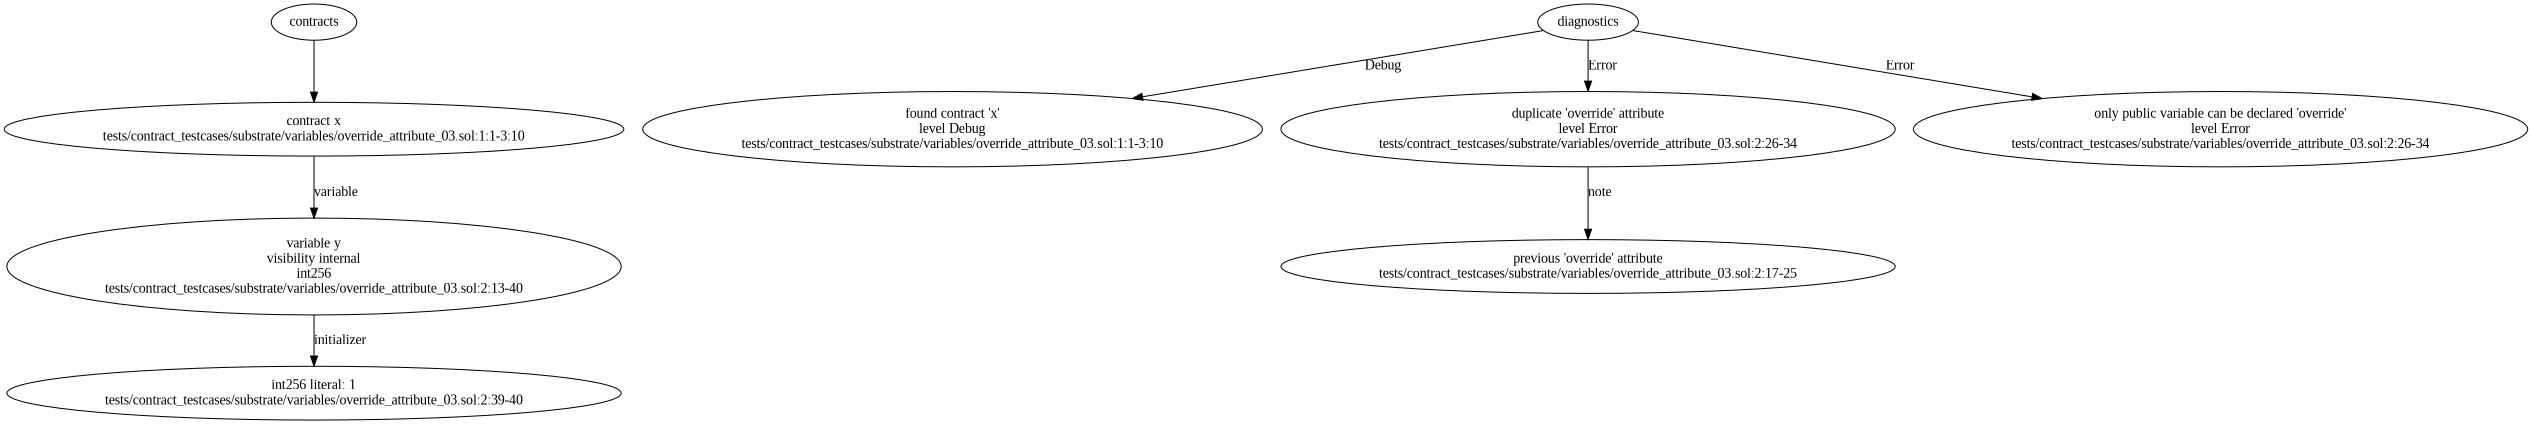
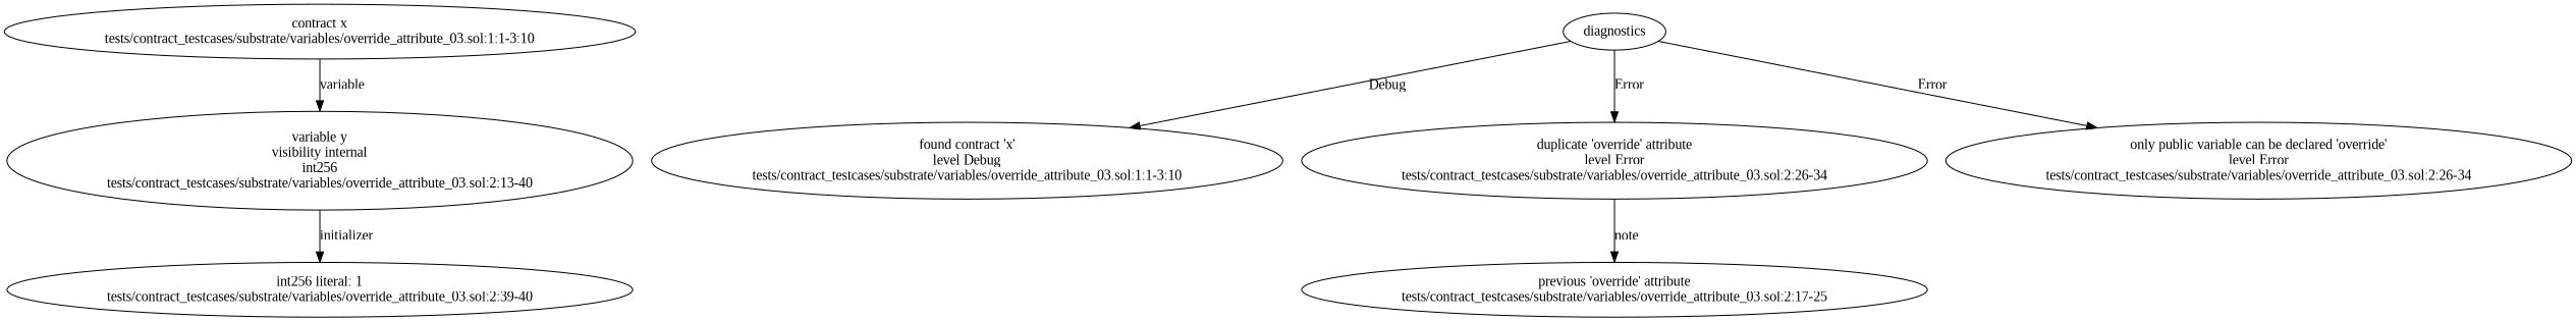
  strict digraph {
    fontname="Liberation Serif"
    node [fontname="Liberation Serif"]
    edge [fontname="Liberation Serif"]
    n1 [label="contract x\ntests/contract_testcases/substrate/variables/override_attribute_03.sol:1:1-3:10"]
    n2 [label="variable y\nvisibility internal\nint256\ntests/contract_testcases/substrate/variables/override_attribute_03.sol:2:13-40"]
    n3 [label="int256 literal: 1\ntests/contract_testcases/substrate/variables/override_attribute_03.sol:2:39-40"]
    n4 [label="found contract 'x'\nlevel Debug\ntests/contract_testcases/substrate/variables/override_attribute_03.sol:1:1-3:10"]
    n5 [label="duplicate 'override' attribute\nlevel Error\ntests/contract_testcases/substrate/variables/override_attribute_03.sol:2:26-34"]
    n6 [label="previous 'override' attribute\ntests/contract_testcases/substrate/variables/override_attribute_03.sol:2:17-25"]
    n7 [label="only public variable can be declared 'override'\nlevel Error\ntests/contract_testcases/substrate/variables/override_attribute_03.sol:2:26-34"]
-   contracts
    diagnostics
    n1 -> n2 [label=variable]
    n2 -> n3 [label=initializer]
    n5 -> n6 [label=note]
-   contracts -> n1
    diagnostics -> n4 [label=Debug]
    diagnostics -> n5 [label=Error]
    diagnostics -> n7 [label=Error]
  }
